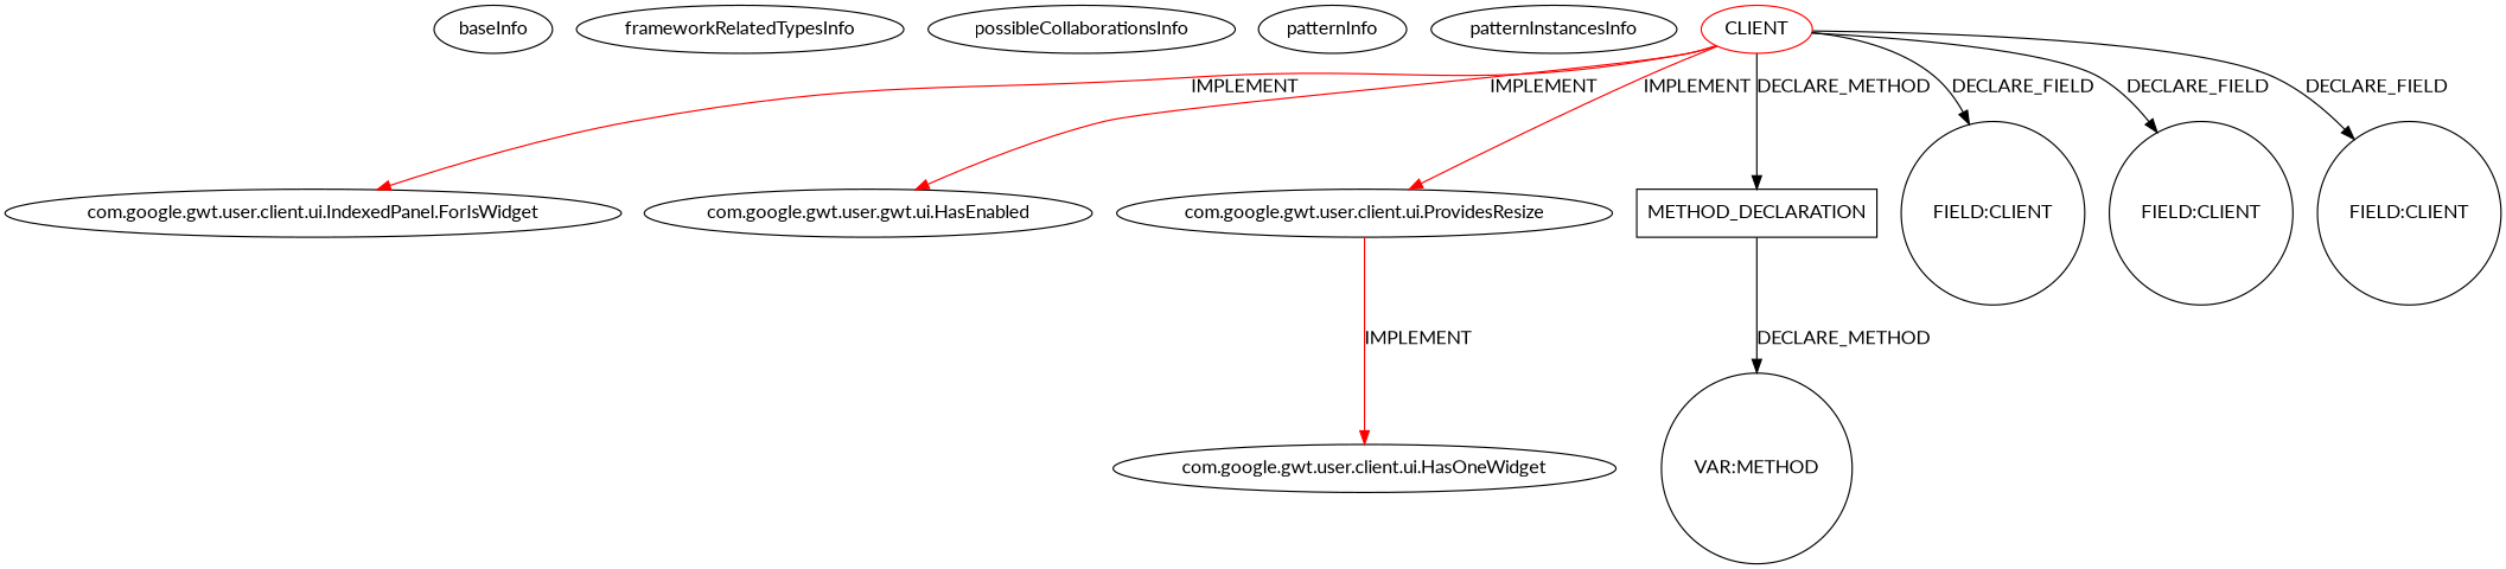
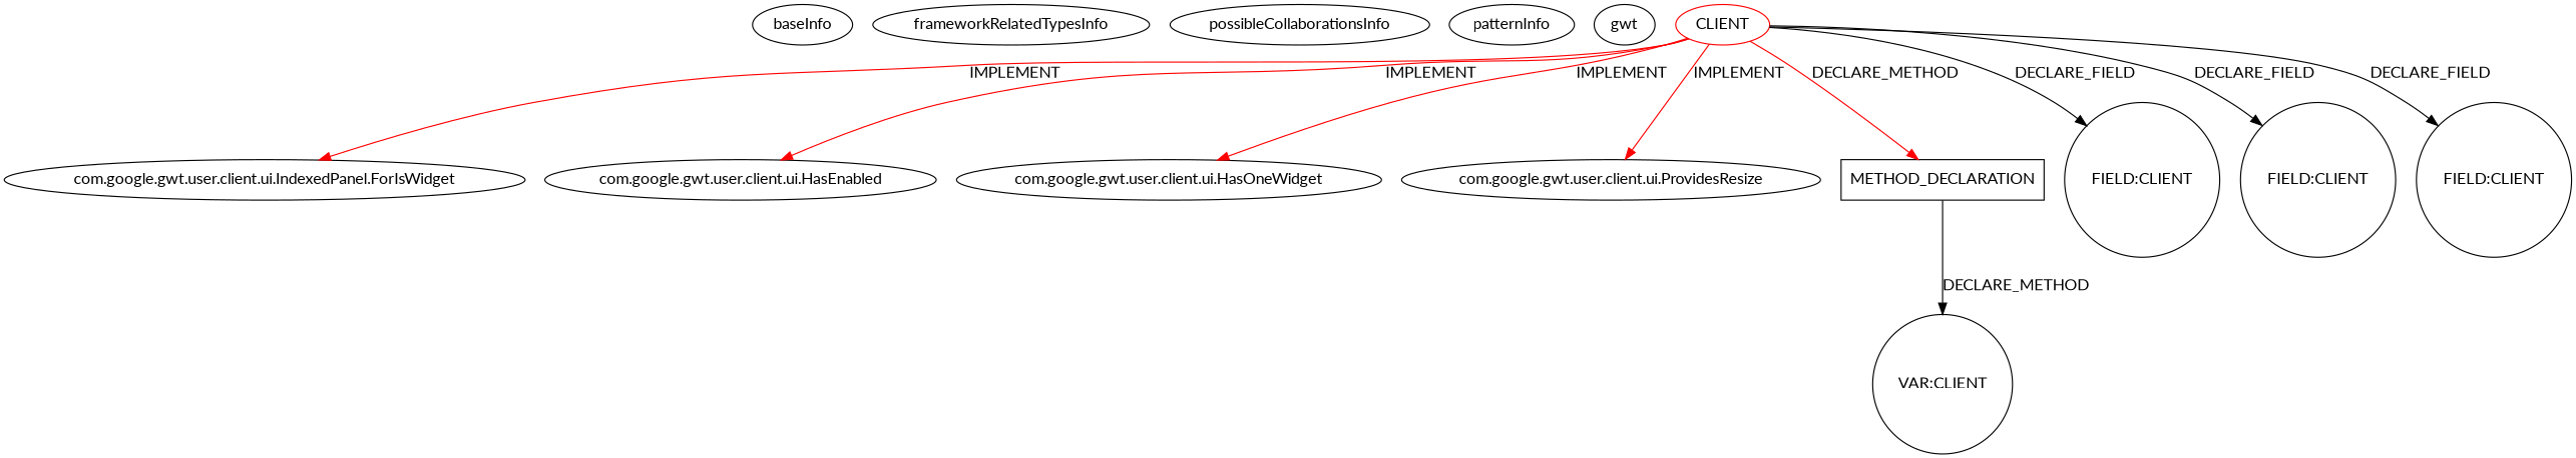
  digraph {
    fontname=Lato
    node [fontname=Lato isFrameworkType=false]
    edge [fontname=Lato]
    baseInfo [category=pattern graphId=782 isAnonymous=false possibleRelation=false isFrameworkType=""]
    frameworkRelatedTypesInfo [0="com.google.gwt.user.client.ui.ProvidesResize" 1="com.google.gwt.user.client.ui.HasEnabled" 2="com.google.gwt.user.client.ui.HasOneWidget" 3="com.google.gwt.user.client.ui.IndexedPanel.ForIsWidget" isFrameworkType=""]
    possibleCollaborationsInfo [isFrameworkType=""]
    patternInfo [frequency=2.0 patternRootClient=0 isFrameworkType=""]
-   patternInstancesInfo [0="kospiotr-gwt-layout-designer~/kospiotr-gwt-layout-designer/gwt-layout-designer-master/src/main/java/pl/pkosmowski/gxtshowcase/client/MainPanel.java~MainPanel~3417" 1="rdomingonl-layoutTest~/rdomingonl-layoutTest/layoutTest-master/src/main/java/nl/tc/rd/exp/layouttest/client/mvp/view/WidgetDesignerView.java~WidgetDesignerView~4344" isFrameworkType=""]
+   patternInstancesInfo [0="kospiotr-gwt-layout-designer~/kospiotr-gwt-layout-designer/gwt-layout-designer-master/src/main/java/pl/pkosmowski/gxtshowcase/client/MainPanel.java~MainPanel~3417" 1="rdomingonl-layoutTest~/rdomingonl-layoutTest/layoutTest-master/src/main/java/nl/tc/rd/exp/layouttest/client/mvp/view/WidgetDesignerView.java~WidgetDesignerView~4344" label=gwt isFrameworkType=""]
    n6 [label="com.google.gwt.user.client.ui.IndexedPanel.ForIsWidget" vertexType=FRAMEWORK_INTERFACE_TYPE]
    n7 [color=red label=CLIENT vertexType=ROOT_CLIENT_CLASS_DECLARATION]
-   n8 [label="com.google.gwt.user.gwt.ui.HasEnabled" vertexType=FRAMEWORK_INTERFACE_TYPE]
+   n8 [label="com.google.gwt.user.client.ui.HasEnabled" vertexType=FRAMEWORK_INTERFACE_TYPE]
    n9 [label="com.google.gwt.user.client.ui.HasOneWidget" vertexType=FRAMEWORK_INTERFACE_TYPE]
    n10 [label="com.google.gwt.user.client.ui.ProvidesResize" vertexType=FRAMEWORK_INTERFACE_TYPE]
    n11 [label=METHOD_DECLARATION shape=box vertexType=CLIENT_METHOD_DECLARATION]
    n12 [label="FIELD:CLIENT" shape=circle vertexType=FIELD_DECLARATION]
    n13 [label="FIELD:CLIENT" shape=circle vertexType=FIELD_DECLARATION]
    n14 [label="FIELD:CLIENT" shape=circle vertexType=FIELD_DECLARATION]
-   n15 [label="VAR:METHOD" shape=circle vertexType=VARIABLE_EXPRESION]
+   n15 [label="VAR:CLIENT" shape=circle vertexType=VARIABLE_EXPRESION]
    n7 -> n6 [color=red label=IMPLEMENT]
    n7 -> n8 [color=red label=IMPLEMENT]
-   n10 -> n9 [color=red label=IMPLEMENT]
+   n7 -> n9 [color=red label=IMPLEMENT]
    n7 -> n10 [color=red label=IMPLEMENT]
-   n7 -> n11 [label=DECLARE_METHOD]
+   n7 -> n11 [label=DECLARE_METHOD color=red]
    n7 -> n12 [label=DECLARE_FIELD]
    n7 -> n13 [label=DECLARE_FIELD]
    n7 -> n14 [label=DECLARE_FIELD]
    n11 -> n15 [label=DECLARE_METHOD]
  }
